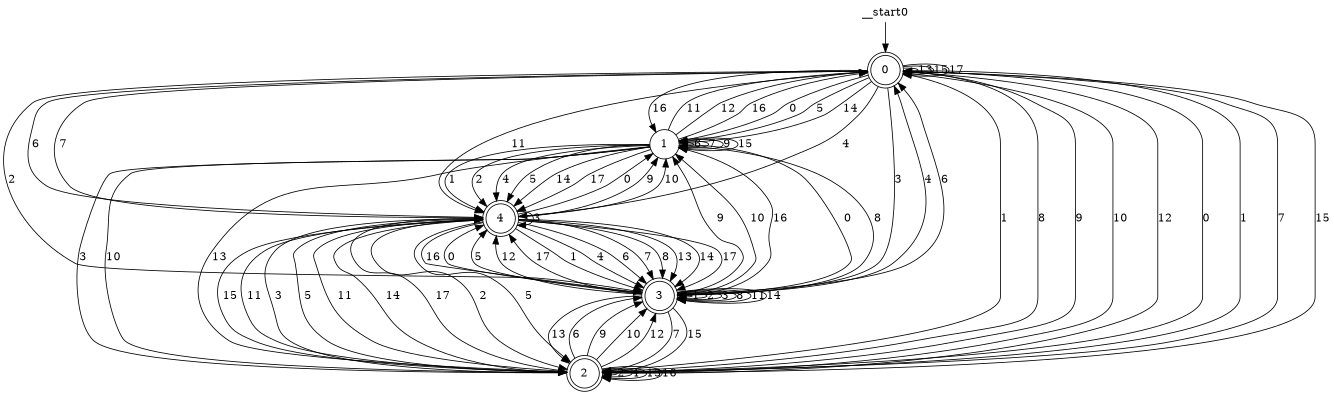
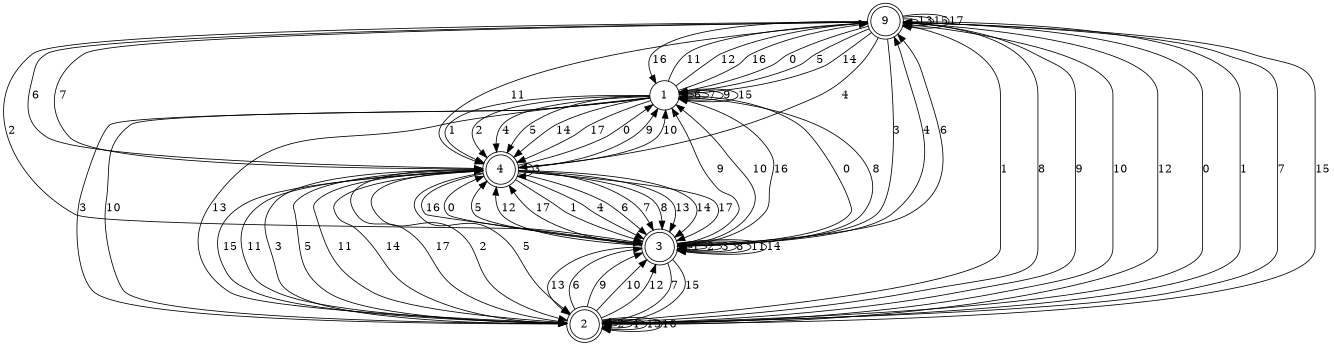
  digraph {
    node [shape=doublecircle]
-   n1 [label=0]
+   n1 [label=9]
    n2 [label=1 shape=circle]
    n3 [label=2]
    n4 [label=3]
    n5 [label=4]
-   __start0 [height=0 shape=none width=0]
    n1 -> n1 [label=13]
    n1 -> n1 [label=15]
    n1 -> n1 [label=17]
    n1 -> n2 [label=0]
    n1 -> n2 [label=5]
    n1 -> n2 [label=14]
    n1 -> n2 [label=16]
    n1 -> n3 [label=1]
    n1 -> n3 [label=8]
    n1 -> n3 [label=9]
    n1 -> n3 [label=10]
    n1 -> n3 [label=12]
    n1 -> n4 [label=2]
    n1 -> n4 [label=3]
    n1 -> n5 [label=4]
    n1 -> n5 [label=6]
    n1 -> n5 [label=7]
    n1 -> n5 [label=11]
    n2 -> n1 [label=11]
    n2 -> n1 [label=12]
    n2 -> n1 [label=16]
    n2 -> n2 [label=6]
    n2 -> n2 [label=7]
    n2 -> n2 [label=9]
    n2 -> n2 [label=15]
    n2 -> n3 [label=3]
    n2 -> n3 [label=10]
    n2 -> n3 [label=13]
    n2 -> n4 [label=0]
    n2 -> n4 [label=8]
    n2 -> n5 [label=1]
    n2 -> n5 [label=2]
    n2 -> n5 [label=4]
    n2 -> n5 [label=5]
    n2 -> n5 [label=14]
    n2 -> n5 [label=17]
    n3 -> n1 [label=0]
    n3 -> n1 [label=1]
    n3 -> n1 [label=7]
    n3 -> n1 [label=15]
    n3 -> n3 [label=2]
    n3 -> n3 [label=4]
    n3 -> n3 [label=13]
    n3 -> n3 [label=16]
    n3 -> n4 [label=6]
    n3 -> n4 [label=9]
    n3 -> n4 [label=10]
    n3 -> n4 [label=12]
    n3 -> n5 [label=3]
    n3 -> n5 [label=5]
    n3 -> n5 [label=11]
    n3 -> n5 [label=14]
    n3 -> n5 [label=17]
    n4 -> n1 [label=4]
    n4 -> n1 [label=6]
    n4 -> n2 [label=9]
    n4 -> n2 [label=10]
    n4 -> n2 [label=16]
    n4 -> n3 [label=7]
    n4 -> n3 [label=13]
    n4 -> n3 [label=15]
    n4 -> n4 [label=1]
    n4 -> n4 [label=2]
    n4 -> n4 [label=3]
    n4 -> n4 [label=8]
    n4 -> n4 [label=11]
    n4 -> n4 [label=14]
    n4 -> n5 [label=0]
    n4 -> n5 [label=5]
    n4 -> n5 [label=12]
    n4 -> n5 [label=17]
    n5 -> n2 [label=0]
    n5 -> n2 [label=9]
    n5 -> n2 [label=10]
    n5 -> n3 [label=2]
    n5 -> n3 [label=5]
    n5 -> n3 [label=11]
    n5 -> n3 [label=15]
    n5 -> n4 [label=1]
    n5 -> n4 [label=4]
    n5 -> n4 [label=6]
    n5 -> n4 [label=7]
    n5 -> n4 [label=8]
    n5 -> n4 [label=13]
    n5 -> n4 [label=14]
    n5 -> n4 [label=16]
    n5 -> n4 [label=17]
    n5 -> n5 [label=3]
-   __start0 -> n1
  }
